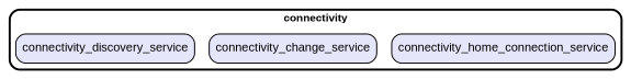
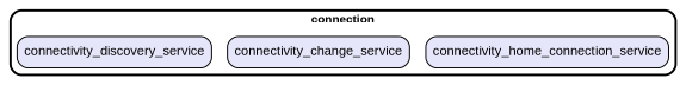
  digraph {
    fontname="Arial Black"
    fontsize=13
    penwidth=2.6
    style=rounded
    node [fillcolor=Lavender fontname=Arial fontsize=15 penwidth=1.3 shape=rect style="filled,rounded"]
    n1 [label=connectivity_home_connection_service]
    n2 [label=connectivity_change_service]
    n3 [label=connectivity_discovery_service]
    subgraph cluster_1 {
-     label=connectivity
+     label=connection
      n1
      n2
      n3
    }
  }
